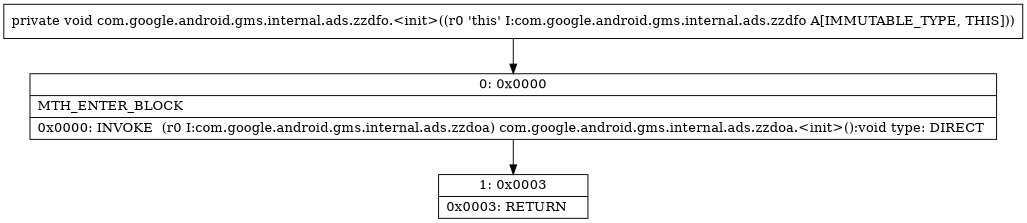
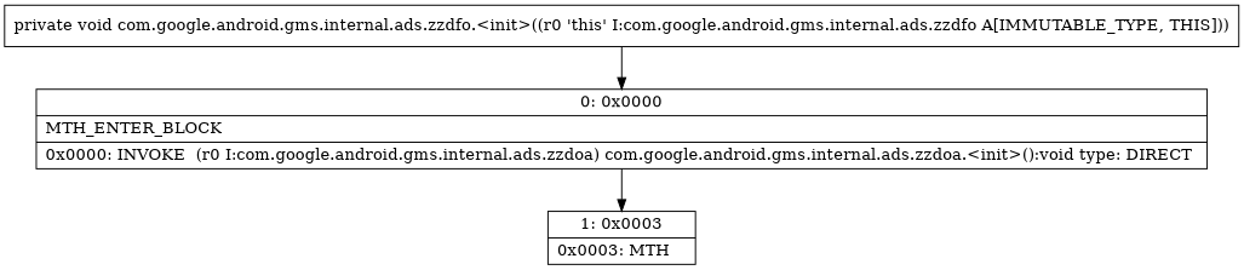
  digraph {
    node [shape=record]
    n1 [label="{0\:\ 0x0000|MTH_ENTER_BLOCK\l|0x0000: INVOKE  (r0 I:com.google.android.gms.internal.ads.zzdoa) com.google.android.gms.internal.ads.zzdoa.\<init\>():void type: DIRECT \l}"]
-   n2 [label="{1\:\ 0x0003|0x0003: RETURN   \l}"]
+   n2 [label="{1\:\ 0x0003|0x0003: MTH   \l}"]
    n3 [label="{private void com.google.android.gms.internal.ads.zzdfo.\<init\>((r0 'this' I:com.google.android.gms.internal.ads.zzdfo A[IMMUTABLE_TYPE, THIS])) }"]
    n1 -> n2
    n3 -> n1
  }
